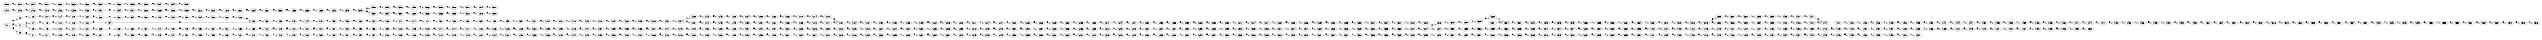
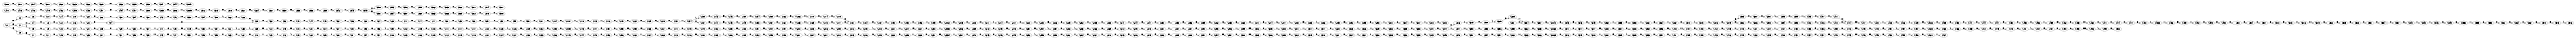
  strict digraph {
    rankdir=LR
    S0
    S1
    S2
    S3
    S4
    S5
    S6
    S7
    S8
    S9
    S10
    S11
    S12
    S13
    S14
    S15
    S16
    S17
    S18
    S19
    S20
    S21
    S22
    S23
    S24
    S25
    S26
    S27
    S28
    S29
    S30
    S31
    S32
    S33
    S34
    S35
    S36
    S37
    S38
    S39
    S40
    S41
    S42
    S43
    S44
    S45
    S46
    S47
    S48
    S49
    S50
    S51
    S52
    S53
    S54
    S55
    S56
    S57
    S58
    S59
    S60
    S61
    S62
    S63
    S64
    S65
    S66
    S67
    S68
    S69
    S70
    S71
    S72
    S73
    S74
    S75
    S76
    S77
    S78
    S79
    S80
    S81
    S82
    S83
    S84
    S85
    S86
    S87
    S88
    S89
    S90
    S91
    S92
    S93
    S94
    S95
    S96
    S97
    S98
    S99
    S100
    S101
    S102
    S103
    S104
    S105
    S106
    S107
    S108
    S109
    S110
    S111
    S112
    S113
    S114
    S115
    S116
    S117
    S118
    S119
    S120
    S121
    S122
    S123
    S124
    S125
    S126
    S127
    S128
    S129
    S130
    S131
    S132
    S133
    S134
    S135
    S136
    S137
    S138
    S139
    S140
    S141
    S142
    S143
    S144
    S145
    S146
    S147
    S148
    S149
    S150
    S151
    S152
    S153
    S154
    S155
    S156
    S157
    S158
    S159
    S160
    S161
    S162
    S163
    S164
    S165
    S166
    S167
    S168
    S169
    S170
    S171
    S172
    S173
    S174
    S175
    S176
    S177
    S178
    S179
    S180
    S181
    S182
    S183
    S184
    S185
    S186
    S187
    S188
    S189
    S190
    S191
    S192
    S193
    S194
    S195
    S196
    S197
    S198
    S199
    S200
    S201
    S202
    S203
    S204
    S205
    S206
    S207
    S208
    S209
    S210
    S211
    S212
    S213
    S214
    S215
    S216
    S217
    S218
    S219
    S220
    S221
    S222
    S223
    S224
    S225
    S226
    S227
    S228
    S229
    S230
    S231
    S232
    S233
    S234
    S235
    S236
    S237
    S238
    S239
    S240
    S241
    S242
    S243
    S244
    S245
    S246
    S247
    S248
    S249
    S250
    S251
    S252
    S253
    S254
    S255
    S256
    S257
    S258
    S259
    S260
    S261
    S262
    S263
    S264
    S265
    S266
    S267
    S268
    S269
    S270
    S271
    S272
    S273
    S274
    S275
    S276
    S277
    S278
    S279
    S280
    S281
    S282
    S283
    S284
    S285
    S286
    S287
    S288
    S289
    S290
    S291
    S292
    S293
    S294
    S295
    S296
    S297
    S298
    S299
    S300
    S301
    S302
    S303
    S304
    S305
    S306
    S307
    S308
    S309
    S310
    S311
    S312
    S313
    S314
    S315
    S317
    S318
    S316
    S319
    S320
    S321
    S322
    S323
    S324
    S325
    S326
    S327
    S328
    S329
    S330
    S334
    S332
    S333
    S331
    S335
    S336
    S337
    S338
    S339
    S340
    S341
    S342
    S343
    S344
    S345
    S346
    S347
    S348
    S349
    S350
    S351
    S352
    S353
    S354
    S355
    S356
    S357
    S358
    S359
    S360
    S361
    S362
    S363
    S364
    S365
    S366
    S367
    S368
    S369
    S370
    S371
    S372
    S373
    S374
    S375
    S376
    S377
    S378
    S379
    S380
    S381
    S382
    S383
    S384
    S385
    S386
    S387
    S388
    S389
    S390
    S391
    S392
    S393
    S394
    S395
    S396
    S397
    S398
    S399
    S400
    S401
    S402
    S403
    S404
    S405
    S406
    S407
    S408
    S409
    S410
    S411
    S412
    S413
    S414
    S415
    S416
    S417
    S418
    S419
    S420
    S421
    S422
    S423
    S424
    S425
    S426
    S427
    S428
    S429
    S430
    S431
    S432
    S433
    S434
    S435
    S436
    S437
    S438
    S439
    S440
    S441
    S442
    S443
    S444
    S445
    S446
    S447
    S448
    S449
    S450
    S451
    S452
    S453
    S454
    S455
    S456
    S457
    S458
    S459
    S460
    S461
    S462
    S463
    S464
    S465
    S466
    S468
    S469
    S471
    S472
    S470
    S473
    S474
    S475
    S476
    S477
    S478
    S479
    S480
    S481
    S482
    S483
    S484
    S485
    S486
    S487
    S488
    S489
    S490
    S491
    S492
    S493
    S494
    S495
    S496
    S497
    S498
    S499
    S500
    S501
    S502
    S503
    S504
    S506
    S507
    S509
    S510
    S508
    S511
    S512
    S513
    S514
    S515
    S516
    S517
    S518
    S519
    S520
    S521
    S522
    S523
    S524
    S525
    S526
    S527
    S528
    S529
    S530
    S531
    S532
    S533
    S534
    S535
    S536
    S537
    S538
    S539
    S540
    S541
    S542
    S543
    S544
    S545
    S546
    S547
    S548
    S549
    S550
    S551
    S552
    S553
    S554
    S555
    S556
    S557
    S558
    S559
    S560
    S561
    S562
    S563
    S564
    S565
    S566
    S567
    S568
    S569
    S570
    S571
    S572
    S573
    S574
    S575
    S576
    S577
    S578
    S0 -> S1 [label=E]
    S0 -> S2 [label=A]
    S0 -> S3 [label=G]
    S1 -> S4 [label=A]
    S1 -> S5 [label=S]
    S2 -> S6 [label=L]
    S3 -> S7 [label=E]
    S4 -> S8 [label=M]
    S5 -> S9 [label=C]
    S6 -> S10 [label=A]
    S7 -> S11 [label=T]
    S8 -> S12 [label=D]
    S9 -> S13 [label=V]
    S10 -> S14 [label=D]
    S11 -> S15 [label=D]
    S12 -> S16 [label=I]
    S13 -> S17 [label=A]
    S14 -> S18 [label=N]
    S15 -> S19 [label=Q]
    S16 -> S20 [label=S]
    S17 -> S21 [label=S]
    S18 -> S22 [label=I]
    S19 -> S23 [label=M]
    S20 -> S24 [label=P]
    S21 -> S25 [label=D]
    S22 -> S26 [label=F]
    S23 -> S27 [label=E]
    S24 -> S28 [label=Q]
    S25 -> S29 [label=T]
    S26 -> S30 [label=Y]
    S27 -> S31 [label=R]
    S28 -> S32 [label=F]
    S29 -> S33 [label=I]
    S30 -> S34 [label=G]
    S31 -> S35 [label=R]
    S32 -> S36 [label=L]
    S33 -> S37 [label=L]
    S34 -> S38 [label=N]
    S35 -> S39 [label=Q]
    S36 -> S40 [label=R]
    S37 -> S41 [label=V]
    S38 -> S42 [label=E]
    S39 -> S43 [label=M]
    S40 -> S44 [label=E]
    S41 -> S45 [label=G]
    S42 -> S46 [label=A]
    S43 -> S47 [label=H]
    S44 -> S48 [label=W]
    S45 -> S49 [label=H]
    S46 -> S50 [label=M]
    S47 -> S51 [label=F]
    S48 -> S52 [label=P]
    S49 -> S53 [label=H]
    S50 -> S54 [label=D]
    S51 -> S55 [label=A]
    S52 -> S56 [label=L]
    S53 -> S57 [label=Y]
    S54 -> S58 [label=I]
    S55 -> S59 [label=S]
    S56 -> S60 [label=K]
    S57 -> S61 [label=M]
    S58 -> S62 [label=S]
    S59 -> S63 [label=L]
    S60 -> S64 [label=G]
    S61 -> S65 [label=S]
    S62 -> S66 [label=P]
    S63 -> S67 [label=A]
    S64 -> S68 [label=H]
    S65 -> S69 [label=S]
    S66 -> S28 [label=Q]
    S67 -> S70 [label=N]
    S68 -> S71 [label=S]
    S69 -> S72 [label=H]
    S70 -> S73 [label=V]
    S71 -> S74 [label=Q]
    S72 -> S75 [label=H]
    S73 -> S76 [label=I]
    S74 -> S77 [label=H]
    S75 -> S78 [label=H]
    S76 -> S79 [label=S]
    S77 -> S80 [label=A]
    S78 -> S81 [label=D]
    S79 -> S82 [label=T]
    S80 -> S83 [label=E]
    S81 -> S84 [label=H]
    S82 -> S85 [label=L]
    S83 -> S86 [label=W]
    S84 -> S87 [label=E]
    S85 -> S88 [label=I]
    S86 -> S89 [label=L]
    S87 -> S90 [label=Y]
    S88 -> S91 [label=A]
    S89 -> S92 [label=G]
    S90 -> S93 [label=E]
    S91 -> S94 [label=G]
    S92 -> S95 [label=A]
    S93 -> S96 [label=G]
    S94 -> S97 [label=G]
    S95 -> S98 [label=I]
    S96 -> S99 [label=S]
    S97 -> S100 [label=G]
    S98 -> S101 [label=E]
    S99 -> S102 [label=D]
    S100 -> S103 [label=P]
    S101 -> S104 [label=G]
    S102 -> S105 [label=D]
    S103 -> S106 [label=P]
    S104 -> S107 [label=P]
    S105 -> S108 [label=T]
    S106 -> S109 [label=A]
    S107 -> S110 [label=V]
    S108 -> S111 [label=G]
    S109 -> S112 [label=P]
    S110 -> S113 [label=A]
    S111 -> S114 [label=E]
    S112 -> S115 [label=T]
    S113 -> S116 [label=V]
    S114 -> S117 [label=R]
    S115 -> S118 [label=V]
    S116 -> S119 [label=A]
    S117 -> S120 [label=S]
    S118 -> S121 [label=L]
    S119 -> S122 [label=L]
    S120 -> S123 [label=H]
    S121 -> S124 [label=T]
    S122 -> S125 [label=T]
    S123 -> S126 [label=S]
    S124 -> S127 [label=Y]
    S125 -> S128 [label=G]
    S126 -> S129 [label=H]
    S127 -> S130 [label=K]
    S128 -> S131 [label=L]
    S129 -> S132 [label=H]
    S130 -> S133 [label=G]
    S131 -> S134 [label=V]
    S132 -> S135 [label=E]
    S133 -> S136 [label=V]
    S134 -> S137 [label=A]
    S134 -> S138 [label=S]
    S135 -> S139 [label=P]
    S136 -> S140 [label=P]
    S137 -> S141 [label=H]
    S138 -> S142 [label=L]
    S139 -> S143 [label=S]
    S140 -> S144 [label=F]
    S141 -> S145 [label=E]
    S142 -> S146 [label=E]
    S143 -> S147 [label=E]
    S144 -> S148 [label=I]
    S145 -> S149 [label=A]
    S146 -> S150 [label=P]
    S147 -> S151 [label=E]
    S148 -> S152 [label=L]
    S149 -> S153 [label=N]
    S150 -> S154 [label=N]
    S151 -> S155 [label=D]
    S152 -> S156 [label=P]
    S153 -> S157 [label=G]
    S154 -> S158 [label=G]
    S155 -> S159 [label=E]
    S156 -> S160 [label=K]
    S157 -> S161 [label=K]
    S158 -> S162 [label=K]
    S159 -> S163 [label=H]
    S160 -> S164 [label=V]
    S161 -> S165 [label=F]
    S162 -> S166 [label=F]
    S163 -> S167 [label=H]
    S164 -> S168 [label=I]
    S165 -> S169 [label=M]
    S166 -> S170 [label=M]
    S167 -> S171 [label=H]
    S168 -> S172 [label=E]
    S169 -> S173 [label=N]
    S170 -> S174 [label=N]
    S171 -> S175 [label=D]
    S172 -> S176 [label=A]
    S173 -> S177 [label=K]
    S174 -> S178 [label=K]
    S175 -> S179 [label=G]
    S176 -> S180 [label=H]
    S177 -> S181 [label=D]
    S178 -> S181 [label=D]
    S179 -> S182 [label=E]
    S180 -> S183 [label=Y]
    S181 -> S184 [label=A]
    S182 -> S185 [label=D]
    S183 -> S186 [label=S]
    S184 -> S187 [label=R]
    S185 -> S188 [label=H]
    S186 -> S189 [label=R]
    S187 -> S190 [label=A]
    S188 -> S191 [label=Y]
    S189 -> S192 [label=L]
    S190 -> S193 [label=P]
    S191 -> S194 [label=H]
    S192 -> S195 [label=D]
    S193 -> S196 [label=A]
    S194 -> S197 [label=D]
    S195 -> S198 [label=E]
    S196 -> S199 [label=V]
    S197 -> S200 [label=H]
    S198 -> S201 [label=L]
    S199 -> S202 [label=E]
    S200 -> S203 [label=G]
    S201 -> S204 [label=S]
    S202 -> S205 [label=R]
    S203 -> S206 [label=E]
    S204 -> S207 [label=L]
    S205 -> S208 [label=A]
    S206 -> S209 [label=K]
    S207 -> S210 [label=V]
    S208 -> S211 [label=N]
    S209 -> S212 [label=K]
    S210 -> S213 [label=G]
    S211 -> S214 [label=I]
    S212 -> S215 [label=E]
    S213 -> S216 [label=G]
    S214 -> S217 [label=F]
    S215 -> S218 [label=S]
    S216 -> S219 [label=K]
    S217 -> S220 [label=T]
    S218 -> S221 [label=N]
    S219 -> S222 [label=A]
    S220 -> S223 [label=A]
    S221 -> S224 [label=W]
    S222 -> S225 [label=R]
    S223 -> S226 [label=E]
    S224 -> S227 [label=H]
    S225 -> S228 [label=V]
    S226 -> S229 [label=G]
    S227 -> S230 [label=D]
    S228 -> S231 [label=D]
    S229 -> S232 [label=T]
    S230 -> S233 [label=V]
    S231 -> S234 [label=E]
    S232 -> S235 [label=T]
    S233 -> S236 [label=A]
    S234 -> S237 [label=V]
    S235 -> S238 [label=A]
    S236 -> S239 [label=P]
    S237 -> S240 [label=L]
    S238 -> S241 [label=N]
    S239 -> S242 [label=A]
    S240 -> S243 [label=L]
    S241 -> S244 [label=Y]
    S242 -> S245 [label=T]
    S243 -> S246 [label=T]
    S244 -> S247 [label=F]
    S245 -> S248 [label=H]
    S246 -> S249 [label=A]
    S247 -> S250 [label=T]
    S248 -> S251 [label=N]
    S249 -> S252 [label=L]
    S250 -> S253 [label=M]
    S251 -> S254 [label=H]
    S252 -> S255 [label=S]
    S253 -> S256 [label=F]
    S254 -> S257 [label=S]
    S255 -> S258 [label=G]
    S256 -> S259 [label=F]
    S257 -> S260 [label=D]
    S258 -> S261 [label=N]
    S259 -> S262 [label=G]
    S260 -> S263 [label=S]
    S261 -> S264 [label=Y]
    S262 -> S265 [label=G]
    S263 -> S266 [label=D]
    S264 -> S267 [label=F]
    S265 -> S268 [label=G]
    S266 -> S269 [label=P]
    S267 -> S270 [label=A]
    S268 -> S271 [label=I]
    S269 -> S272 [label=E]
    S270 -> S273 [label=D]
    S271 -> S274 [label=G]
    S272 -> S275 [label=L]
    S273 -> S276 [label=E]
    S274 -> S277 [label=C]
    S275 -> S278 [label=C]
    S276 -> S279 [label=G]
    S277 -> S280 [label=S]
    S278 -> S281 [label=G]
    S279 -> S282 [label=E]
    S280 -> S283 [label=H]
    S281 -> S284 [label=Y]
    S282 -> S285 [label=R]
    S283 -> S286 [label=S]
    S284 -> S287 [label=L]
    S285 -> S288 [label=A]
    S286 -> S289 [label=N]
    S287 -> S290 [label=E]
    S288 -> S291 [label=I]
    S289 -> S292 [label=H]
    S290 -> S293 [label=Y]
    S291 -> S294 [label=T]
    S292 -> S295 [label=L]
    S293 -> S296 [label=F]
    S294 -> S297 [label=E]
    S295 -> S298 [label=G]
    S296 -> S299 [label=V]
    S297 -> S300 [label=L]
    S298 -> S301 [label=V]
    S299 -> S302 [label=F]
    S300 -> S303 [label=T]
    S301 -> S304 [label=C]
    S302 -> S305 [label=G]
    S303 -> S306 [label=R]
    S304 -> S307 [label=L]
    S305 -> S308 [label=V]
    S306 -> S309 [label=A]
    S307 -> S310 [label=I]
    S308 -> S311 [label=A]
    S309 -> S312 [label=L]
    S310 -> S313 [label=A]
    S311 -> S314 [label=V]
    S312 -> S315 [label=A]
    S314 -> S317 [label=T]
    S315 -> S318 [label=P]
    S317 -> S320 [label=L]
    S318 -> S321 [label=Y]
    S316 -> S319 [label=I]
    S319 -> S322 [label=A]
    S320 -> S323 [label=L]
    S321 -> S324 [label=R]
    S322 -> S325 [label=S]
    S323 -> S326 [label=V]
    S324 -> S327 [label=V]
    S325 -> S328 [label=D]
    S326 -> S329 [label=V]
    S327 -> S330 [label=I]
    S328 -> S334 [label=V]
    S329 -> S332 [label=A]
    S330 -> S333 [label=D]
    S334 -> S337 [label=T]
    S332 -> S335 [label=A]
    S333 -> S336 [label=N]
    S331 -> S334 [label=A]
    S335 -> S338 [label=A]
    S336 -> S339 [label=E]
    S337 -> S340 [label=G]
    S338 -> S341 [label=I]
    S339 -> S342 [label=K]
    S340 -> S343 [label=G]
    S341 -> S344 [label=R]
    S342 -> S345 [label=K]
    S343 -> S346 [label=E]
    S344 -> S316 [label=A]
    S344 -> S347 [label=I]
    S345 -> S348 [label=V]
    S346 -> S349 [label=K]
    S347 -> S350 [label=W]
    S348 -> S351 [label=T]
    S349 -> S352 [label=L]
    S350 -> S353 [label=T]
    S351 -> S354 [label=G]
    S352 -> S355 [label=I]
    S353 -> S356 [label=D]
    S354 -> S357 [label=N]
    S355 -> S358 [label=D]
    S356 -> S359 [label=R]
    S357 -> S360 [label=P]
    S358 -> S361 [label=V]
    S359 -> S362 [label=K]
    S360 -> S363 [label=W]
    S361 -> S364 [label=G]
    S362 -> S365 [label=K]
    S363 -> S366 [label=C]
    S364 -> S367 [label=V]
    S365 -> S368 [label=K]
    S366 -> S369 [label=F]
    S367 -> S370 [label=K]
    S368 -> S371 [label=R]
    S369 -> S372 [label=L]
    S370 -> S373 [label=S]
    S371 -> S374 [label=L]
    S372 -> S375 [label=A]
    S373 -> S376 [label=C]
    S374 -> S377 [label=R]
    S375 -> S378 [label=C]
    S376 -> S379 [label=P]
    S377 -> S380 [label=E]
    S378 -> S381 [label=I]
    S379 -> S382 [label=R]
    S379 -> S383 [label=G]
    S380 -> S384 [label=N]
    S381 -> S385 [label=E]
    S382 -> S386 [label=A]
    S383 -> S387 [label=A]
    S384 -> S388 [label=T]
    S385 -> S389 [label=S]
    S386 -> S390 [label=D]
    S387 -> S391 [label=D]
    S388 -> S392 [label=Q]
    S389 -> S393 [label=D]
    S390 -> S394 [label=S]
    S391 -> S395 [label=S]
    S392 -> S396 [label=N]
    S393 -> S397 [label=N]
    S394 -> S398 [label=A]
    S395 -> S399 [label=A]
    S396 -> S400 [label=H]
    S397 -> S401 [label=K]
    S398 -> S402 [label=V]
    S399 -> S403 [label=V]
    S400 -> S404 [label=M]
    S401 -> S405 [label=F]
    S402 -> S406 [label=A]
    S403 -> S407 [label=A]
    S404 -> S408 [label=E]
    S405 -> S409 [label=K]
    S406 -> S410 [label=A]
    S407 -> S411 [label=A]
    S408 -> S412 [label=K]
    S409 -> S413 [label=V]
    S410 -> S414 [label=N]
    S411 -> S414 [label=N]
    S412 -> S415 [label=P]
    S413 -> S416 [label=R]
+   S414 -> S417 [label=D]
    S415 -> S418 [label=Y]
    S416 -> S419 [label=E]
    S417 -> S420 [label=Y]
    S418 -> S421 [label=L]
    S419 -> S422 [label=D]
    S420 -> S423 [label=V]
    S421 -> S424 [label=Y]
    S422 -> S425 [label=I]
    S423 -> S426 [label=A]
    S424 -> S427 [label=V]
    S425 -> S428 [label=K]
    S426 -> S429 [label=S]
    S427 -> S430 [label=T]
    S428 -> S431 [label=A]
    S429 -> S432 [label=H]
    S430 -> S433 [label=V]
    S431 -> S434 [label=L]
    S432 -> S435 [label=A]
    S433 -> S436 [label=E]
    S434 -> S437 [label=K]
    S435 -> S438 [label=P]
    S436 -> S439 [label=N]
    S437 -> S440 [label=E]
    S438 -> S441 [label=T]
    S439 -> S442 [label=D]
    S440 -> S443 [label=A]
    S441 -> S444 [label=P]
    S442 -> S445 [label=E]
    S443 -> S446 [label=L]
    S444 -> S447 [label=S]
    S445 -> S448 [label=K]
    S446 -> S449 [label=E]
    S447 -> S450 [label=Q]
    S448 -> S451 [label=E]
    S449 -> S452 [label=R]
    S450 -> S453 [label=T]
    S451 -> S454 [label=S]
    S452 -> S455 [label=S]
    S453 -> S456 [label=T]
    S454 -> S457 [label=D]
    S455 -> S458 [label=V]
    S456 -> S459 [label=V]
    S457 -> S460 [label=K]
    S458 -> S461 [label=P]
    S459 -> S462 [label=H]
    S460 -> S463 [label=D]
    S461 -> S464 [label=V]
    S462 -> S465 [label=P]
    S463 -> S466 [label=S]
    S465 -> S468 [label=L]
    S466 -> S469 [label=G]
    S468 -> S471 [label=T]
    S469 -> S472 [label=Q]
    S471 -> S474 [label=T]
    S472 -> S475 [label=E]
    S470 -> S473 [label=R]
    S473 -> S476 [label=A]
    S474 -> S477 [label=T]
    S475 -> S478 [label=E]
    S476 -> S479 [label=M]
    S477 -> S480 [label=G]
    S478 -> S481 [label=G]
    S479 -> S482 [label=R]
    S480 -> S483 [label=I]
    S481 -> S484 [label=S]
    S482 -> S485 [label=I]
    S483 -> S486 [label=V]
    S484 -> S487 [label=E]
    S485 -> S488 [label=S]
    S486 -> S489 [label=E]
    S487 -> S490 [label=P]
    S488 -> S491 [label=P]
    S489 -> S492 [label=V]
    S490 -> S493 [label=C]
    S491 -> S494 [label=E]
    S492 -> S495 [label=K]
    S493 -> S496 [label=E]
    S494 -> S497 [label=L]
    S495 -> S498 [label=R]
    S496 -> S499 [label=S]
    S497 -> S500 [label=L]
    S498 -> S501 [label=P]
    S499 -> S502 [label=R]
    S500 -> S503 [label=K]
    S501 -> S504 [label=P]
    S503 -> S506 [label=H]
    S504 -> S507 [label=L]
    S506 -> S509 [label=W]
    S507 -> S510 [label=G]
    S509 -> S512 [label=P]
    S510 -> S513 [label=F]
    S508 -> S511 [label=E]
    S511 -> S514 [label=Y]
    S512 -> S515 [label=L]
    S513 -> S516 [label=Y]
    S514 -> S517 [label=R]
    S515 -> S518 [label=R]
    S516 -> S519 [label=L]
    S517 -> S520 [label=V]
    S518 -> S521 [label=G]
    S519 -> S522 [label=G]
    S520 -> S523 [label=S]
    S521 -> S524 [label=H]
    S522 -> S525 [label=F]
    S523 -> S526 [label=S]
    S524 -> S527 [label=R]
    S525 -> S528 [label=F]
    S526 -> S529 [label=G]
    S527 -> S530 [label=R]
    S528 -> S531 [label=L]
    S529 -> S532 [label=H]
    S530 -> S533 [label=H]
    S531 -> S534 [label=A]
    S532 -> S535 [label=V]
    S533 -> S536 [label=A]
    S534 -> S537 [label=L]
    S535 -> S538 [label=M]
    S536 -> S539 [label=L]
    S537 -> S540 [label=G]
    S538 -> S541 [label=K]
    S539 -> S542 [label=A]
    S540 -> S543 [label=V]
    S541 -> S544 [label=K]
    S542 -> S545 [label=Y]
    S543 -> S546 [label=I]
    S544 -> S547 [label=T]
    S545 -> S548 [label=A]
    S546 -> S549 [label=G]
    S548 -> S550 [label=T]
    S548 -> S551 [label=R]
    S549 -> S552 [label=G]
    S550 -> S553 [label=F]
    S551 -> S554 [label=L]
    S552 -> S555 [label=V]
    S553 -> S556 [label=K]
    S554 -> S557 [label=E]
    S555 -> S558 [label=C]
    S556 -> S559 [label=N]
    S557 -> S560 [label=G]
    S558 -> S561 [label=T]
    S559 -> S562 [label=L]
    S560 -> S563 [label=P]
    S561 -> S564 [label=G]
    S562 -> S565 [label=N]
    S563 -> S566 [label=V]
    S564 -> S567 [label=L]
    S565 -> S568 [label=L]
    S566 -> S569 [label=G]
    S567 -> S570 [label=G]
    S568 -> S571 [label=Y]
    S569 -> S572 [label=I]
    S570 -> S573 [label=F]
    S571 -> S574 [label=C]
    S572 -> S575 [label=A]
    S573 -> S576 [label=S]
    S574 -> S577 [label=D]
    S575 -> S578 [label=L]
  }
